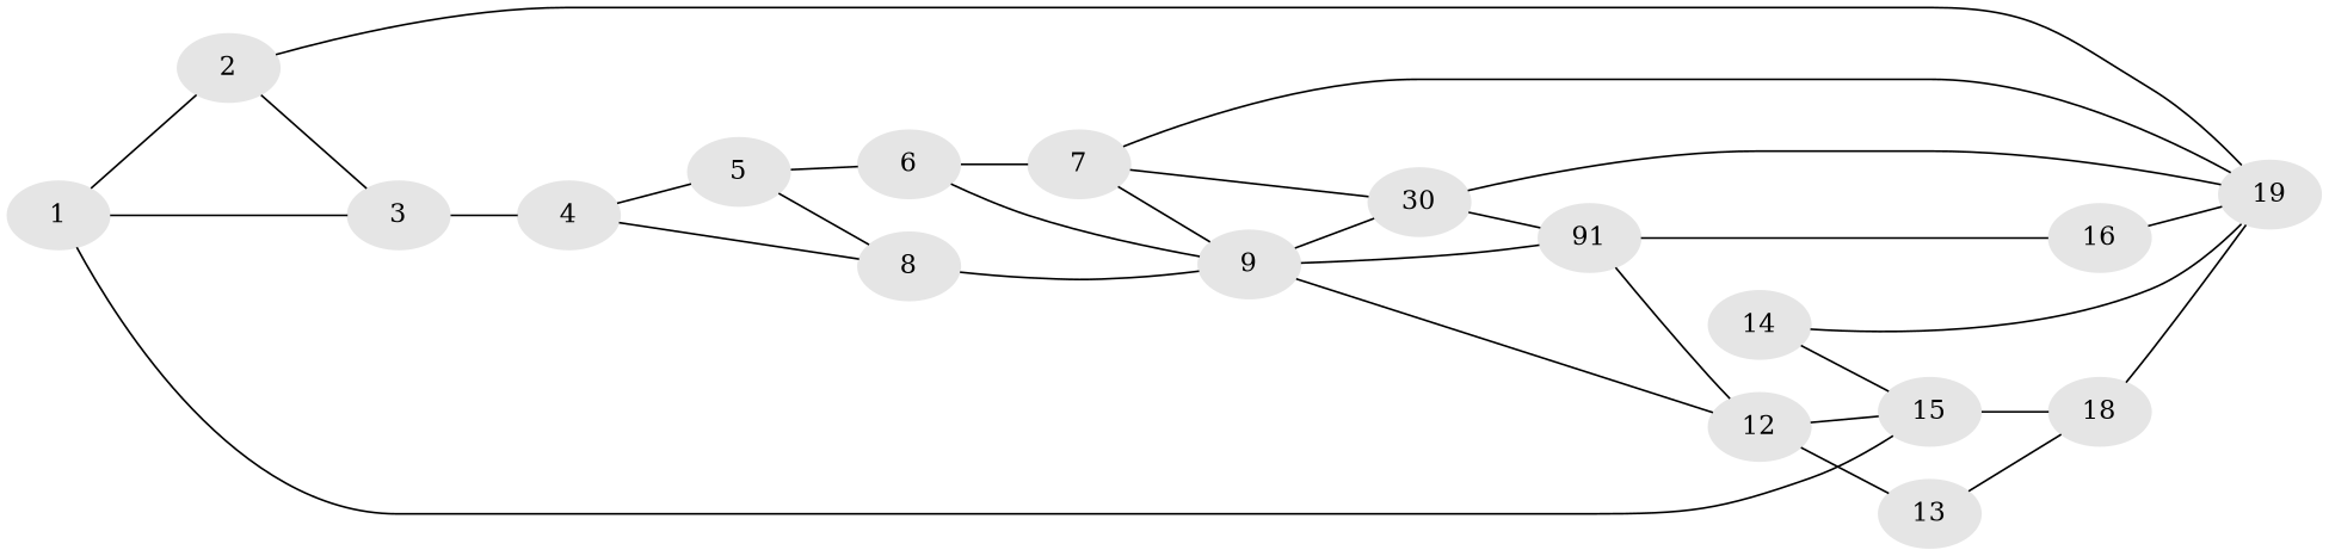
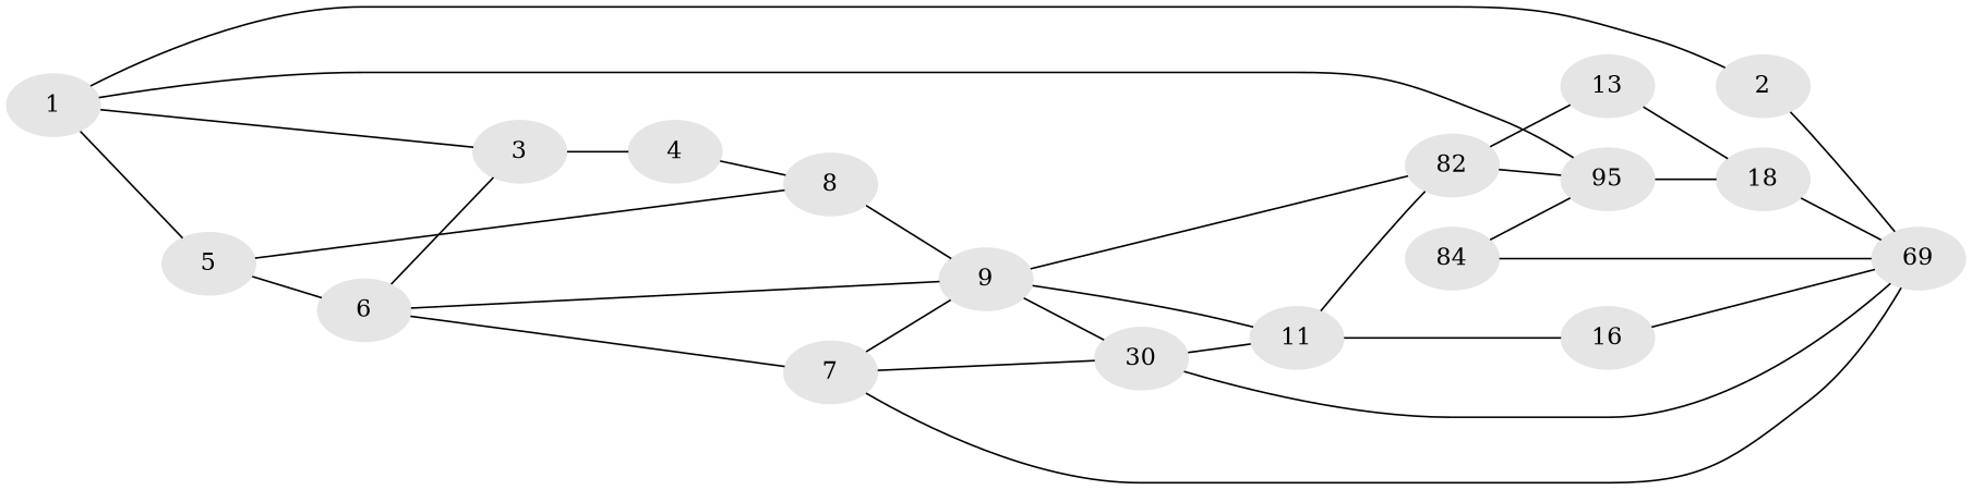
  graph {
    rankdir=LR
    node [color=gray90 style=filled]
    edge [weight=1.0]
    1
    2
    3
-   15
-   19
+   15 [label=95]
+   19 [label=69]
    4
    18
    5
    8
    6
    9
    7
    n13 [label=30]
-   11 [label=91]
-   12
+   11
+   12 [label=82]
    16
    13
-   14
+   14 [label=84]
    1 -- 2
    1 -- 3
    1 -- 15
-   2 -- 3
+   6 -- 3
    2 -- 19 [weight=2.0]
    3 -- 4 [weight=2.0]
    15 -- 18
-   4 -- 5
+   1 -- 5
    4 -- 8 [weight=2.0]
    18 -- 19
    5 -- 8
    5 -- 6 [weight=2.0]
    8 -- 9
    6 -- 9
    6 -- 7 [weight=2.0]
    9 -- n13
    9 -- 11
    9 -- 12
    7 -- 19
    7 -- 9
    7 -- n13
    n13 -- 19
    n13 -- 11 [weight=3.0]
    11 -- 12
    11 -- 16
    12 -- 15
    12 -- 13 [weight=2.0]
    16 -- 19
    13 -- 18
    14 -- 15 [weight=2.0]
    14 -- 19 [weight=2.0]
  }
